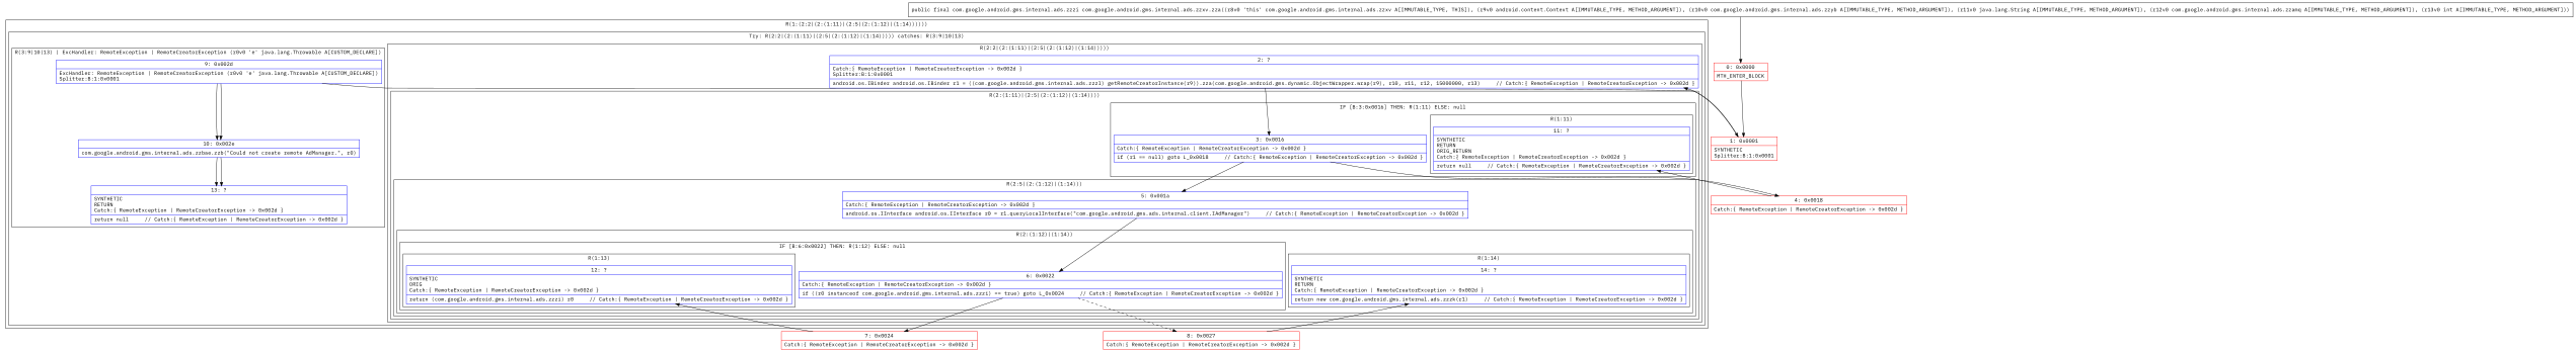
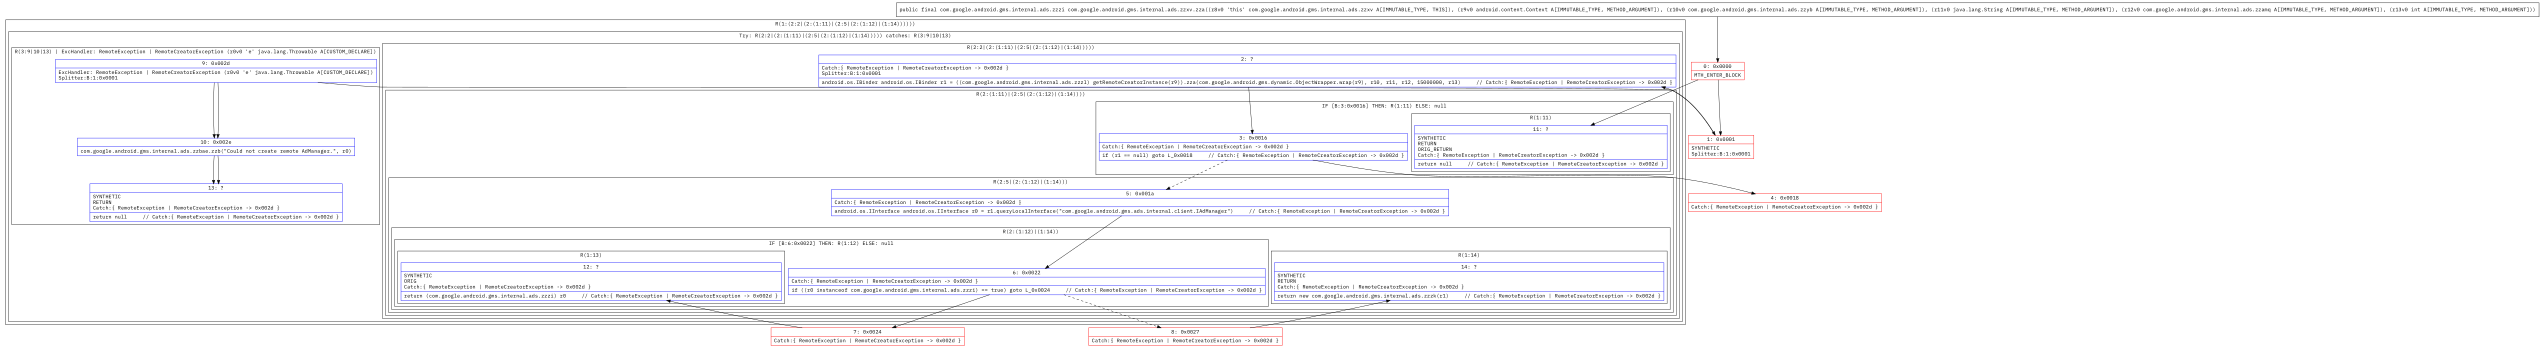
  digraph {
    fontname="IBM Plex Mono"
    node [color=blue fontname="IBM Plex Mono" shape=record]
    edge [fontname="IBM Plex Mono"]
    n1 [label="{11\:\ ?|SYNTHETIC\lRETURN\lORIG_RETURN\lCatch:\{ RemoteException \| RemoteCreatorException \-\> 0x002d \}\l|return null     \/\/ Catch:\{ RemoteException \| RemoteCreatorException \-\> 0x002d \}\l}"]
    n2 [label="{3\:\ 0x0016|Catch:\{ RemoteException \| RemoteCreatorException \-\> 0x002d \}\l|if (r1 == null) goto L_0x0018     \/\/ Catch:\{ RemoteException \| RemoteCreatorException \-\> 0x002d \}\l}"]
    n3 [label="{12\:\ ?|SYNTHETIC\lORIG\lCatch:\{ RemoteException \| RemoteCreatorException \-\> 0x002d \}\l|return (com.google.android.gms.internal.ads.zzzi) r0     \/\/ Catch:\{ RemoteException \| RemoteCreatorException \-\> 0x002d \}\l}"]
    n4 [label="{6\:\ 0x0022|Catch:\{ RemoteException \| RemoteCreatorException \-\> 0x002d \}\l|if ((r0 instanceof com.google.android.gms.internal.ads.zzzi) == true) goto L_0x0024     \/\/ Catch:\{ RemoteException \| RemoteCreatorException \-\> 0x002d \}\l}"]
    n5 [label="{14\:\ ?|SYNTHETIC\lRETURN\lCatch:\{ RemoteException \| RemoteCreatorException \-\> 0x002d \}\l|return new com.google.android.gms.internal.ads.zzzk(r1)     \/\/ Catch:\{ RemoteException \| RemoteCreatorException \-\> 0x002d \}\l}"]
    n6 [label="{5\:\ 0x001a|Catch:\{ RemoteException \| RemoteCreatorException \-\> 0x002d \}\l|android.os.IInterface android.os.IInterface r0 = r1.queryLocalInterface(\"com.google.android.gms.ads.internal.client.IAdManager\")     \/\/ Catch:\{ RemoteException \| RemoteCreatorException \-\> 0x002d \}\l}"]
    n7 [label="{2\:\ ?|Catch:\{ RemoteException \| RemoteCreatorException \-\> 0x002d \}\lSplitter:B:1:0x0001\l|android.os.IBinder android.os.IBinder r1 = ((com.google.android.gms.internal.ads.zzzl) getRemoteCreatorInstance(r9)).zza(com.google.android.gms.dynamic.ObjectWrapper.wrap(r9), r10, r11, r12, 15000000, r13)     \/\/ Catch:\{ RemoteException \| RemoteCreatorException \-\> 0x002d \}\l}"]
    n8 [label="{9\:\ 0x002d|ExcHandler: RemoteException \| RemoteCreatorException (r0v0 'e' java.lang.Throwable A[CUSTOM_DECLARE])\lSplitter:B:1:0x0001\l}"]
    n9 [label="{10\:\ 0x002e|com.google.android.gms.internal.ads.zzbae.zzb(\"Could not create remote AdManager.\", r0)\l}"]
    n10 [label="{13\:\ ?|SYNTHETIC\lRETURN\lCatch:\{ RemoteException \| RemoteCreatorException \-\> 0x002d \}\l|return null     \/\/ Catch:\{ RemoteException \| RemoteCreatorException \-\> 0x002d \}\l}"]
    n11 [color=red label="{4\:\ 0x0018|Catch:\{ RemoteException \| RemoteCreatorException \-\> 0x002d \}\l}"]
    n12 [color=red label="{7\:\ 0x0024|Catch:\{ RemoteException \| RemoteCreatorException \-\> 0x002d \}\l}"]
    n13 [color=red label="{8\:\ 0x0027|Catch:\{ RemoteException \| RemoteCreatorException \-\> 0x002d \}\l}"]
    n14 [color=red label="{1\:\ 0x0001|SYNTHETIC\lSplitter:B:1:0x0001\l}"]
    n15 [color=red label="{0\:\ 0x0000|MTH_ENTER_BLOCK\l}"]
    n16 [label="{public final com.google.android.gms.internal.ads.zzzi com.google.android.gms.internal.ads.zzxv.zza((r8v0 'this' com.google.android.gms.internal.ads.zzxv A[IMMUTABLE_TYPE, THIS]), (r9v0 android.content.Context A[IMMUTABLE_TYPE, METHOD_ARGUMENT]), (r10v0 com.google.android.gms.internal.ads.zzyb A[IMMUTABLE_TYPE, METHOD_ARGUMENT]), (r11v0 java.lang.String A[IMMUTABLE_TYPE, METHOD_ARGUMENT]), (r12v0 com.google.android.gms.internal.ads.zzamq A[IMMUTABLE_TYPE, METHOD_ARGUMENT]), (r13v0 int A[IMMUTABLE_TYPE, METHOD_ARGUMENT])) }" color=""]
    subgraph cluster_1 {
      label="R(1:(2:2|(2:(1:11)|(2:5|(2:(1:12)|(1:14))))))"
      subgraph cluster_2 {
        label="Try: R(2:2|(2:(1:11)|(2:5|(2:(1:12)|(1:14))))) catches: R(3:9|10|13)"
        subgraph cluster_3 {
          label="R(2:2|(2:(1:11)|(2:5|(2:(1:12)|(1:14)))))"
          n7
          subgraph cluster_4 {
            label="R(2:(1:11)|(2:5|(2:(1:12)|(1:14))))"
            subgraph cluster_5 {
              label="IF [B:3:0x0016] THEN: R(1:11) ELSE: null"
              n2
              subgraph cluster_6 {
                label="R(1:11)"
                n1
              }
            }
            subgraph cluster_7 {
              label="R(2:5|(2:(1:12)|(1:14)))"
              n6
              subgraph cluster_8 {
                label="R(2:(1:12)|(1:14))"
                subgraph cluster_9 {
                  label="IF [B:6:0x0022] THEN: R(1:12) ELSE: null"
                  n4
                  subgraph cluster_10 {
                    label="R(1:13)"
                    n3
                  }
                }
                subgraph cluster_11 {
                  label="R(1:14)"
                  n5
                }
              }
            }
          }
        }
        subgraph cluster_12 {
          label="R(3:9|10|13) | ExcHandler: RemoteException \| RemoteCreatorException (r0v0 'e' java.lang.Throwable A[CUSTOM_DECLARE])\l"
          n8
          n9
          n10
        }
      }
    }
    subgraph cluster_13 {
      label="R(3:9|10|13) | ExcHandler: RemoteException \| RemoteCreatorException (r0v0 'e' java.lang.Throwable A[CUSTOM_DECLARE])\l"
    }
-   n2 -> n6 [style=solid]
+   n2 -> n6 [style=dashed]
    n2 -> n11
    n4 -> n12
    n4 -> n13 [style=dashed]
    n6 -> n4
    n7 -> n2
    n8 -> n9
    n8 -> n9
    n8 -> n14
    n9 -> n10
    n9 -> n10
-   n11 -> n1
+   n15 -> n1
    n12 -> n3
    n13 -> n5
    n14 -> n7
    n15 -> n14
    n16 -> n15
  }
